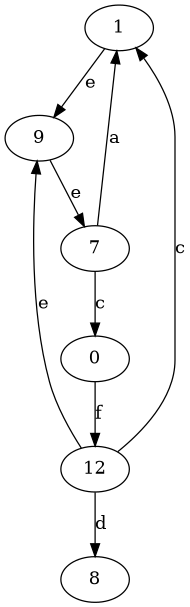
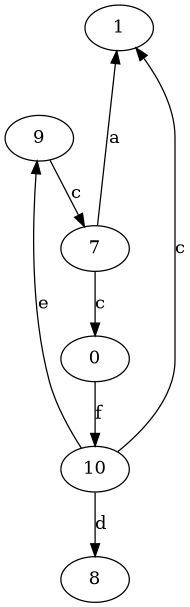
  strict digraph {
    1
    9
    7
    0
-   10 [label=12]
+   10
    8
-   1 -> 9 [label=e]
-   9 -> 7 [label=e]
+   9 -> 7 [label=c]
    7 -> 1 [label=a]
    7 -> 0 [label=c]
    0 -> 10 [label=f]
    10 -> 1 [label=c]
    10 -> 9 [label=e]
    10 -> 8 [label=d]
  }
